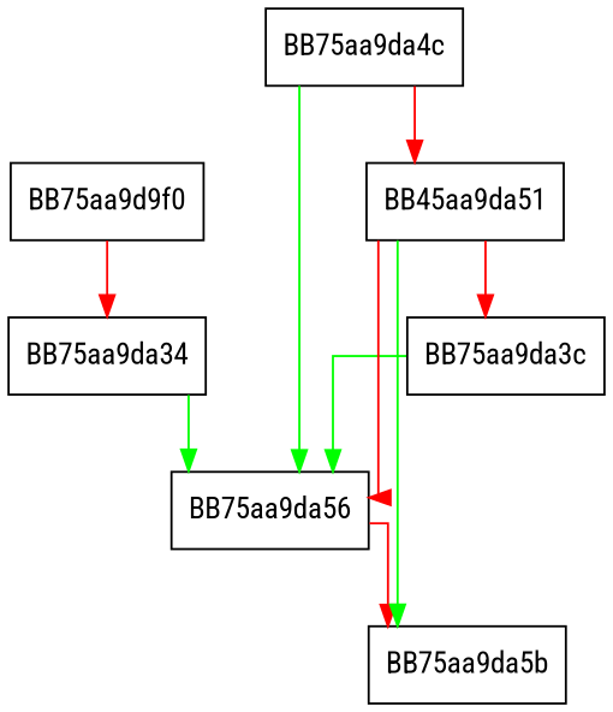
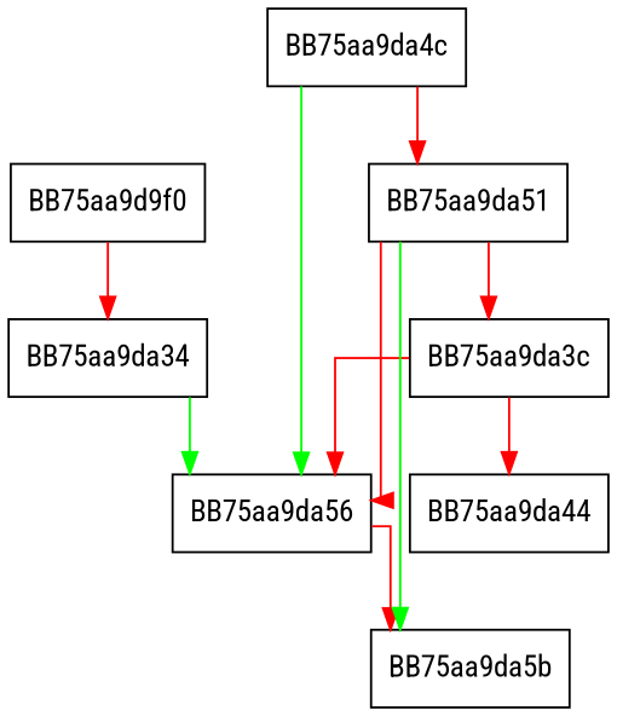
  digraph {
    fontname="Roboto Condensed"
    splines=ortho
    node [fontname="Roboto Condensed" shape=box]
    edge [color=red fontname="Roboto Condensed"]
    BB75aa9d9f0
    BB75aa9da34
    BB75aa9da56
    BB75aa9da5b
    BB75aa9da3c
+   BB75aa9da44
    BB75aa9da4c
-   BB75aa9da51 [label=BB45aa9da51]
+   BB75aa9da51
    BB75aa9d9f0 -> BB75aa9da34
    BB75aa9da34 -> BB75aa9da56 [color=green]
    BB75aa9da56 -> BB75aa9da5b
-   BB75aa9da3c -> BB75aa9da56 [color=green]
+   BB75aa9da3c -> BB75aa9da56
+   BB75aa9da3c -> BB75aa9da44
    BB75aa9da4c -> BB75aa9da56 [color=green]
    BB75aa9da4c -> BB75aa9da51
    BB75aa9da51 -> BB75aa9da56
    BB75aa9da51 -> BB75aa9da5b [color=green]
    BB75aa9da51 -> BB75aa9da3c
  }
